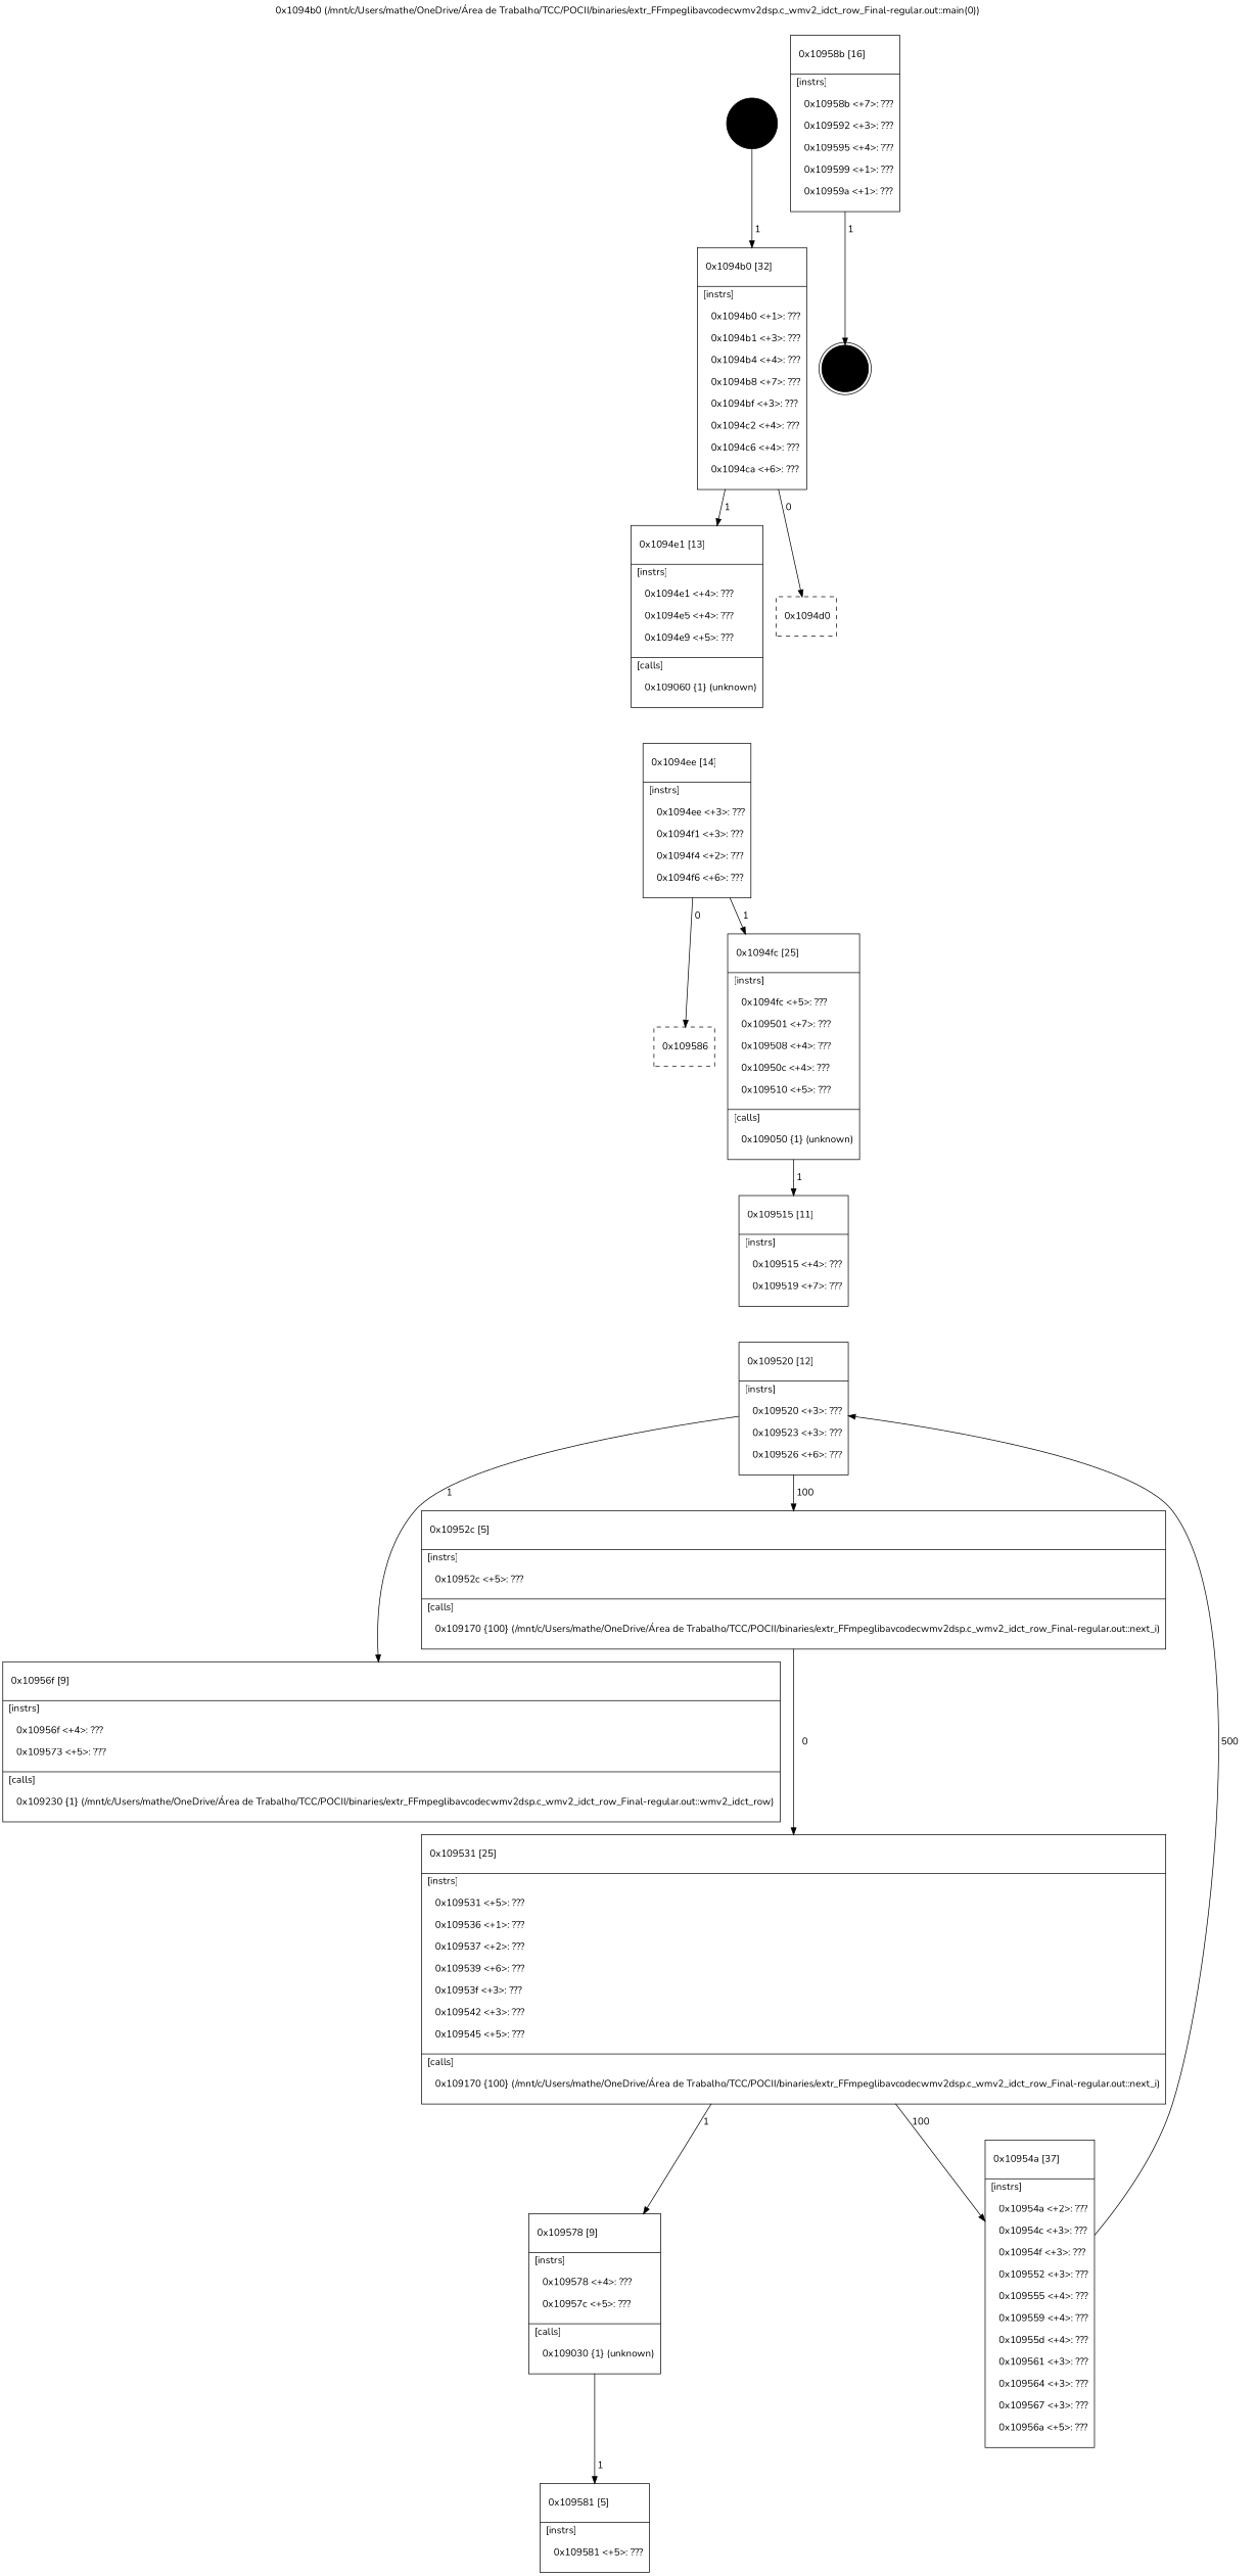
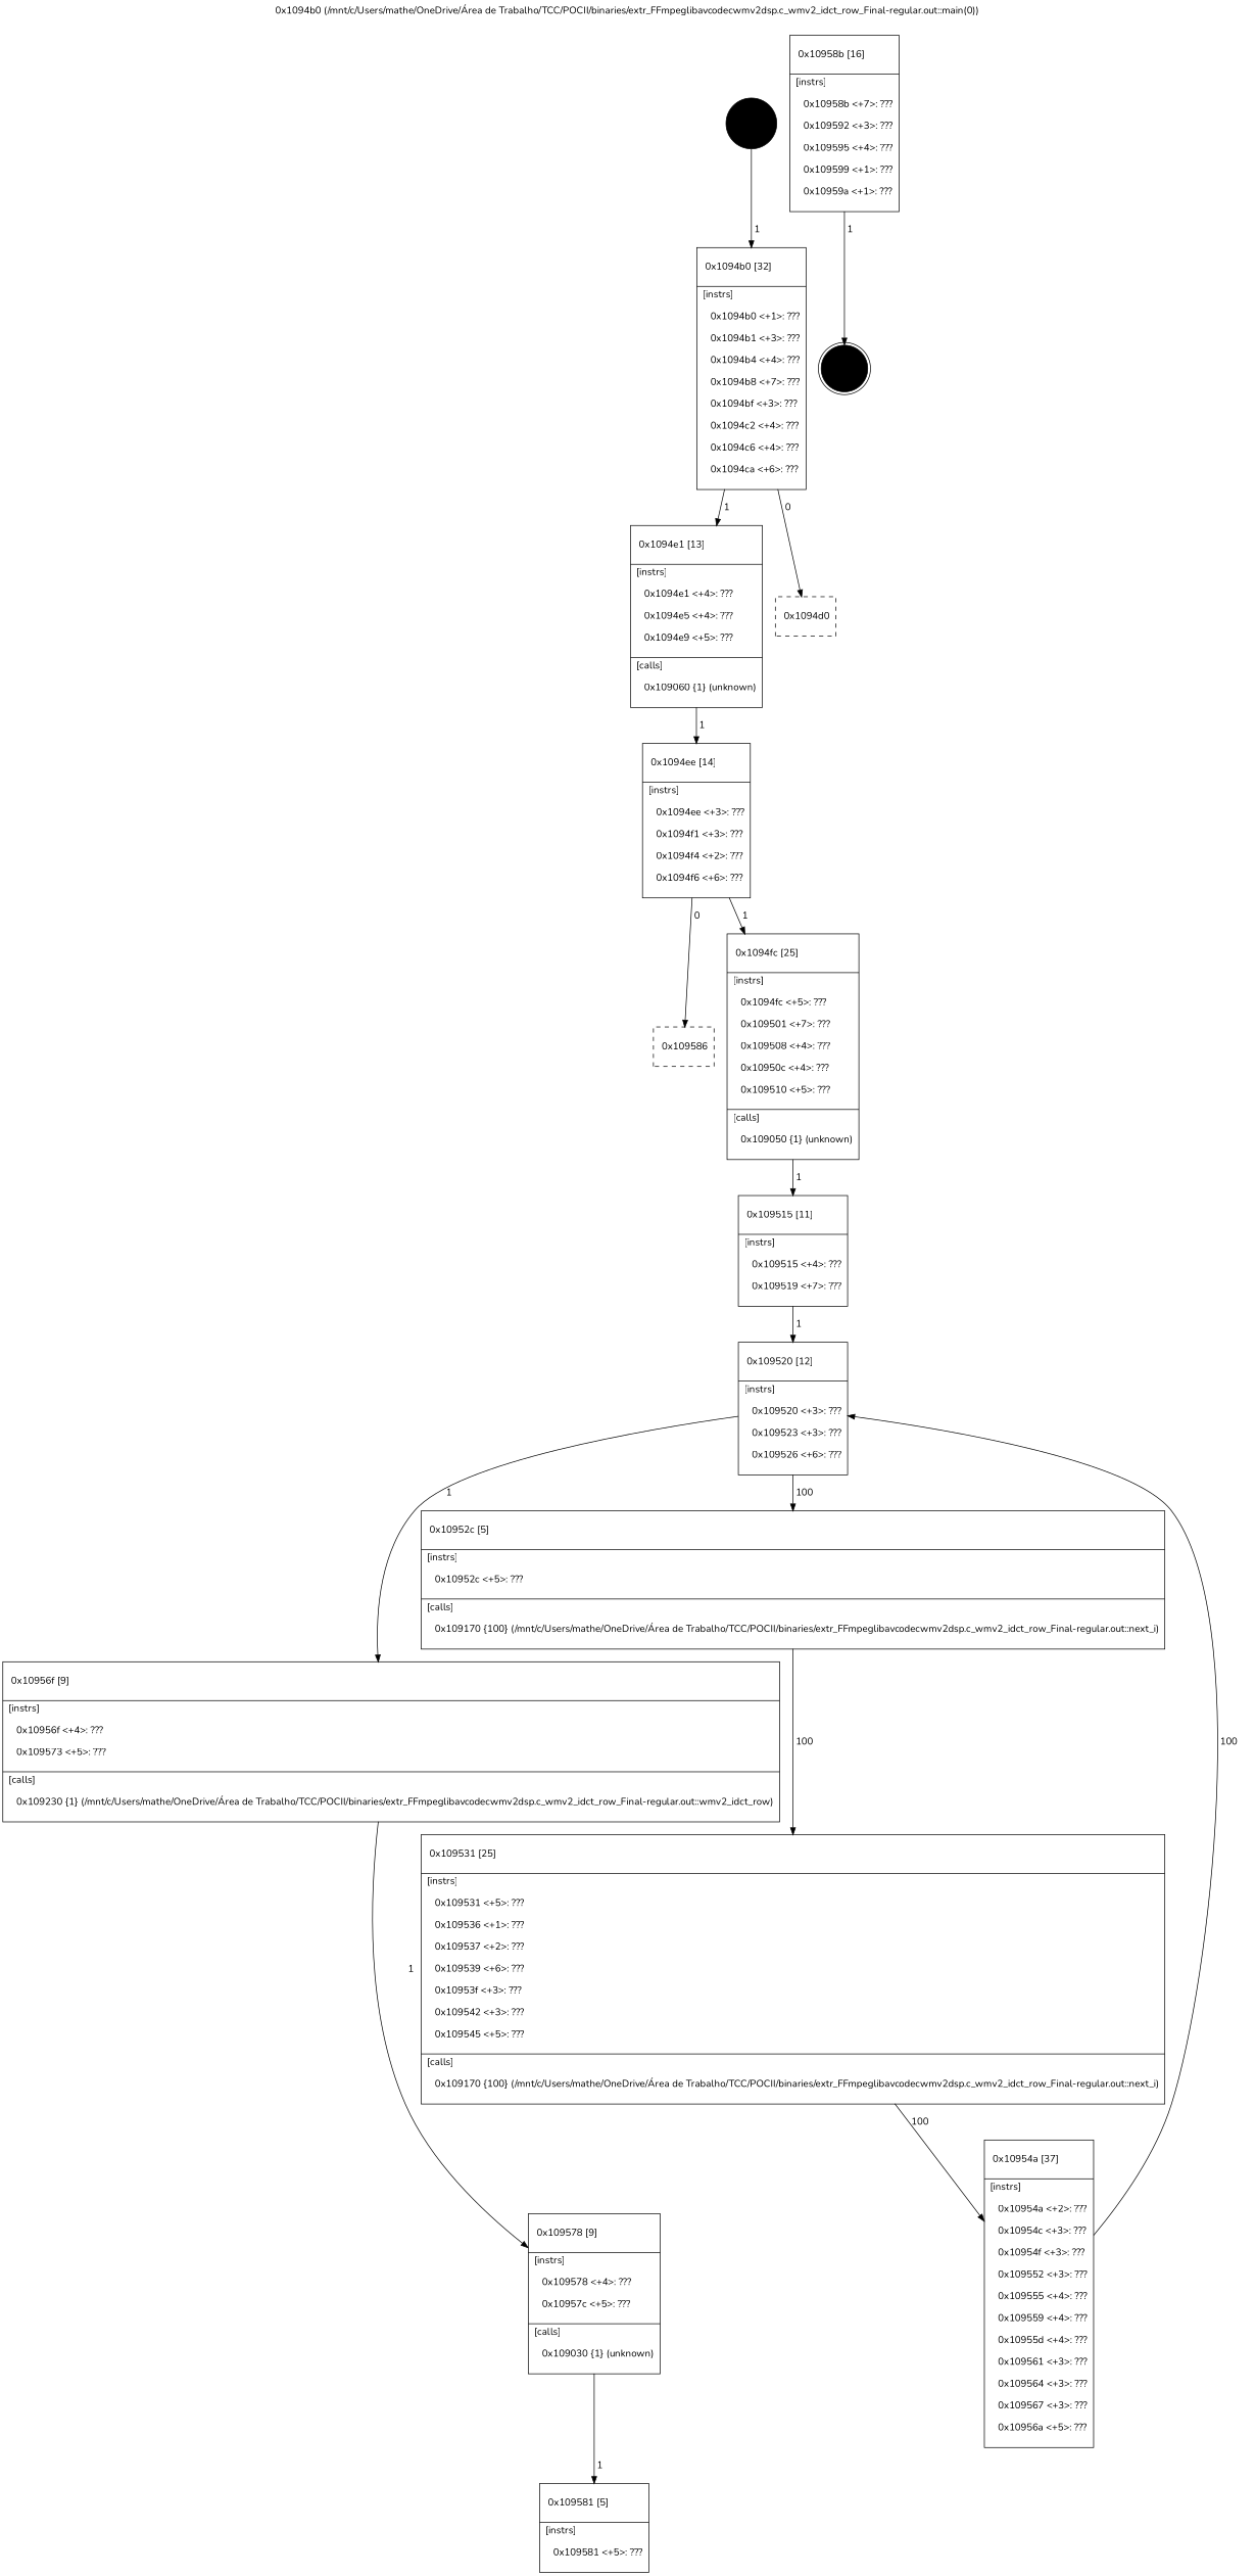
  digraph {
    fontname=Nunito
    label="0x1094b0 (/mnt/c/Users/mathe/OneDrive/Área de Trabalho/TCC/POCII/binaries/extr_FFmpeglibavcodecwmv2dsp.c_wmv2_idct_row_Final-regular.out::main(0))"
    labelloc=t
    node [fontname=Nunito shape=record]
    edge [fontname=Nunito]
    Entry [fillcolor=black height=0.3 shape=circle style=filled width=0.3]
    n2 [label="{\n     0x1094b0 [32]\l\n     | [instrs]\l\n     &nbsp;&nbsp;0x1094b0 \<+1\>: ???\l\n     &nbsp;&nbsp;0x1094b1 \<+3\>: ???\l\n     &nbsp;&nbsp;0x1094b4 \<+4\>: ???\l\n     &nbsp;&nbsp;0x1094b8 \<+7\>: ???\l\n     &nbsp;&nbsp;0x1094bf \<+3\>: ???\l\n     &nbsp;&nbsp;0x1094c2 \<+4\>: ???\l\n     &nbsp;&nbsp;0x1094c6 \<+4\>: ???\l\n     &nbsp;&nbsp;0x1094ca \<+6\>: ???\l\n  }"]
    n3 [label="{\n     0x1094e1 [13]\l\n     | [instrs]\l\n     &nbsp;&nbsp;0x1094e1 \<+4\>: ???\l\n     &nbsp;&nbsp;0x1094e5 \<+4\>: ???\l\n     &nbsp;&nbsp;0x1094e9 \<+5\>: ???\l\n     | [calls]\l\n     &nbsp;&nbsp;0x109060 \{1\} (unknown)\l\n  }"]
    n4 [label="{\n     0x1094d0\l\n  }" style=dashed]
    n5 [label="{\n     0x1094ee [14]\l\n     | [instrs]\l\n     &nbsp;&nbsp;0x1094ee \<+3\>: ???\l\n     &nbsp;&nbsp;0x1094f1 \<+3\>: ???\l\n     &nbsp;&nbsp;0x1094f4 \<+2\>: ???\l\n     &nbsp;&nbsp;0x1094f6 \<+6\>: ???\l\n  }"]
    n6 [label="{\n     0x109586\l\n  }" style=dashed]
    n7 [label="{\n     0x1094fc [25]\l\n     | [instrs]\l\n     &nbsp;&nbsp;0x1094fc \<+5\>: ???\l\n     &nbsp;&nbsp;0x109501 \<+7\>: ???\l\n     &nbsp;&nbsp;0x109508 \<+4\>: ???\l\n     &nbsp;&nbsp;0x10950c \<+4\>: ???\l\n     &nbsp;&nbsp;0x109510 \<+5\>: ???\l\n     | [calls]\l\n     &nbsp;&nbsp;0x109050 \{1\} (unknown)\l\n  }"]
    n8 [label="{\n     0x109515 [11]\l\n     | [instrs]\l\n     &nbsp;&nbsp;0x109515 \<+4\>: ???\l\n     &nbsp;&nbsp;0x109519 \<+7\>: ???\l\n  }"]
    n9 [label="{\n     0x109520 [12]\l\n     | [instrs]\l\n     &nbsp;&nbsp;0x109520 \<+3\>: ???\l\n     &nbsp;&nbsp;0x109523 \<+3\>: ???\l\n     &nbsp;&nbsp;0x109526 \<+6\>: ???\l\n  }"]
    Exit [fillcolor=black height=0.3 peripheries=2 shape=circle style=filled width=0.3]
    n11 [label="{\n     0x10956f [9]\l\n     | [instrs]\l\n     &nbsp;&nbsp;0x10956f \<+4\>: ???\l\n     &nbsp;&nbsp;0x109573 \<+5\>: ???\l\n     | [calls]\l\n     &nbsp;&nbsp;0x109230 \{1\} (/mnt/c/Users/mathe/OneDrive/Área de Trabalho/TCC/POCII/binaries/extr_FFmpeglibavcodecwmv2dsp.c_wmv2_idct_row_Final-regular.out::wmv2_idct_row)\l\n  }"]
    n12 [label="{\n     0x10952c [5]\l\n     | [instrs]\l\n     &nbsp;&nbsp;0x10952c \<+5\>: ???\l\n     | [calls]\l\n     &nbsp;&nbsp;0x109170 \{100\} (/mnt/c/Users/mathe/OneDrive/Área de Trabalho/TCC/POCII/binaries/extr_FFmpeglibavcodecwmv2dsp.c_wmv2_idct_row_Final-regular.out::next_i)\l\n  }"]
    n13 [label="{\n     0x109578 [9]\l\n     | [instrs]\l\n     &nbsp;&nbsp;0x109578 \<+4\>: ???\l\n     &nbsp;&nbsp;0x10957c \<+5\>: ???\l\n     | [calls]\l\n     &nbsp;&nbsp;0x109030 \{1\} (unknown)\l\n  }"]
    n14 [label="{\n     0x109531 [25]\l\n     | [instrs]\l\n     &nbsp;&nbsp;0x109531 \<+5\>: ???\l\n     &nbsp;&nbsp;0x109536 \<+1\>: ???\l\n     &nbsp;&nbsp;0x109537 \<+2\>: ???\l\n     &nbsp;&nbsp;0x109539 \<+6\>: ???\l\n     &nbsp;&nbsp;0x10953f \<+3\>: ???\l\n     &nbsp;&nbsp;0x109542 \<+3\>: ???\l\n     &nbsp;&nbsp;0x109545 \<+5\>: ???\l\n     | [calls]\l\n     &nbsp;&nbsp;0x109170 \{100\} (/mnt/c/Users/mathe/OneDrive/Área de Trabalho/TCC/POCII/binaries/extr_FFmpeglibavcodecwmv2dsp.c_wmv2_idct_row_Final-regular.out::next_i)\l\n  }"]
    n15 [label="{\n     0x109581 [5]\l\n     | [instrs]\l\n     &nbsp;&nbsp;0x109581 \<+5\>: ???\l\n  }"]
    n16 [label="{\n     0x10954a [37]\l\n     | [instrs]\l\n     &nbsp;&nbsp;0x10954a \<+2\>: ???\l\n     &nbsp;&nbsp;0x10954c \<+3\>: ???\l\n     &nbsp;&nbsp;0x10954f \<+3\>: ???\l\n     &nbsp;&nbsp;0x109552 \<+3\>: ???\l\n     &nbsp;&nbsp;0x109555 \<+4\>: ???\l\n     &nbsp;&nbsp;0x109559 \<+4\>: ???\l\n     &nbsp;&nbsp;0x10955d \<+4\>: ???\l\n     &nbsp;&nbsp;0x109561 \<+3\>: ???\l\n     &nbsp;&nbsp;0x109564 \<+3\>: ???\l\n     &nbsp;&nbsp;0x109567 \<+3\>: ???\l\n     &nbsp;&nbsp;0x10956a \<+5\>: ???\l\n  }"]
    n17 [label="{\n     0x10958b [16]\l\n     | [instrs]\l\n     &nbsp;&nbsp;0x10958b \<+7\>: ???\l\n     &nbsp;&nbsp;0x109592 \<+3\>: ???\l\n     &nbsp;&nbsp;0x109595 \<+4\>: ???\l\n     &nbsp;&nbsp;0x109599 \<+1\>: ???\l\n     &nbsp;&nbsp;0x10959a \<+1\>: ???\l\n  }"]
    Entry -> n2 [label=" 1"]
    n2 -> n3 [label=" 1"]
    n2 -> n4 [label=" 0"]
+   n3 -> n5 [label=" 1"]
    n5 -> n6 [label=" 0"]
    n5 -> n7 [label=" 1"]
    n7 -> n8 [label=" 1"]
+   n8 -> n9 [label=" 1"]
    n9 -> n11 [label=" 1"]
    n9 -> n12 [label=" 100"]
-   n14 -> n13 [label=" 1"]
-   n12 -> n14 [label=" 0"]
+   n11 -> n13 [label=" 1"]
+   n12 -> n14 [label=" 100"]
    n13 -> n15 [label=" 1"]
    n14 -> n16 [label=" 100"]
-   n16 -> n9 [label=" 500"]
+   n16 -> n9 [label=" 100"]
    n17 -> Exit [label=" 1"]
  }
